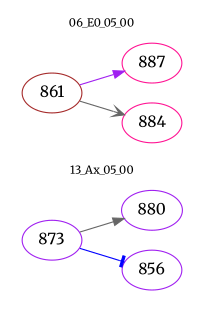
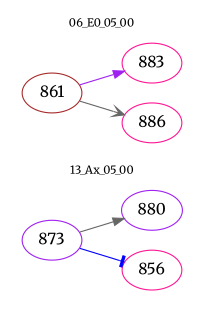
  digraph {
    fontname=Merriweather
    rankdir=LR
    node [color=purple fontname=Merriweather]
    edge [arrowhead=normal color=gray40 fontname=Merriweather]
    n1 [label=873]
-   n2 [label=856]
+   n2 [color=deeppink label=856]
    n3 [label=880]
    n4 [color=brown label=861]
-   n5 [color=deeppink label=884]
-   n6 [color=deeppink label=887]
+   n5 [color=deeppink label=886]
+   n6 [color=deeppink label=883]
    subgraph cluster_1 {
      color=white
      fontsize=10
      label="13_Ax_05_00"
      n1
      n2
      n3
    }
    subgraph cluster_2 {
      color=white
      fontsize=10
      label="06_E0_05_00"
      n4
      n5
      n6
    }
    n1 -> n2 [arrowhead=tee color=blue]
    n1 -> n3
    n4 -> n5 [arrowhead=vee]
    n4 -> n6 [color=purple]
  }
